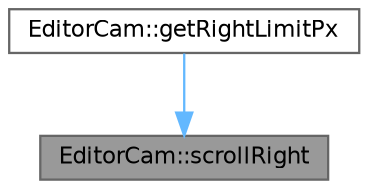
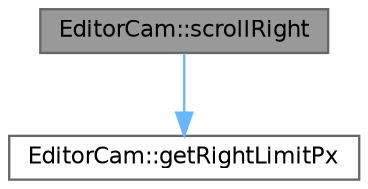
  digraph {
    rankdir=TB
    node [fontname=Helvetica fontsize=10 shape=box style=filled]
    n1 [color=gray40 fillcolor=grey60 fontcolor=black height=0.2 label="EditorCam::scrollRight" width=0.4]
    n2 [color=grey40 fillcolor=white height=0.2 label="EditorCam::getRightLimitPx" width=0.4]
-   n2 -> n1 [color=steelblue1 fontname=Helvetica fontsize=10 labelfontname=Helvetica labelfontsize=10 style=solid]
+   n1 -> n2 [color=steelblue1 fontname=Helvetica fontsize=10 labelfontname=Helvetica labelfontsize=10 style=solid]
  }
